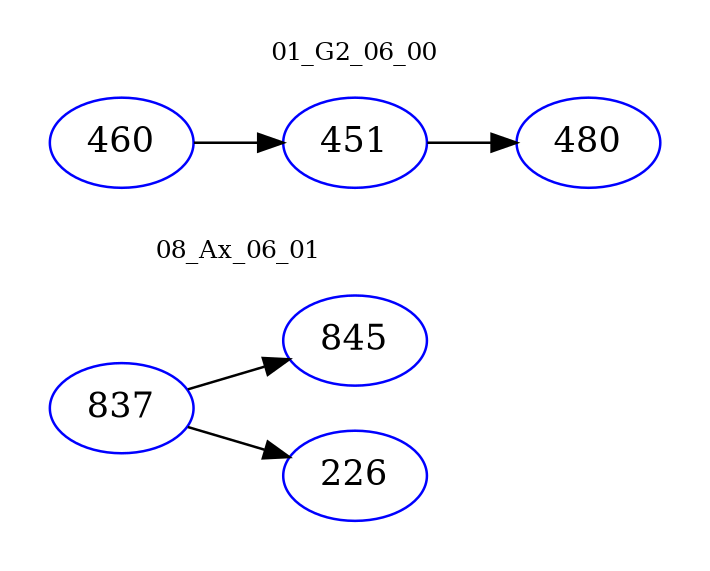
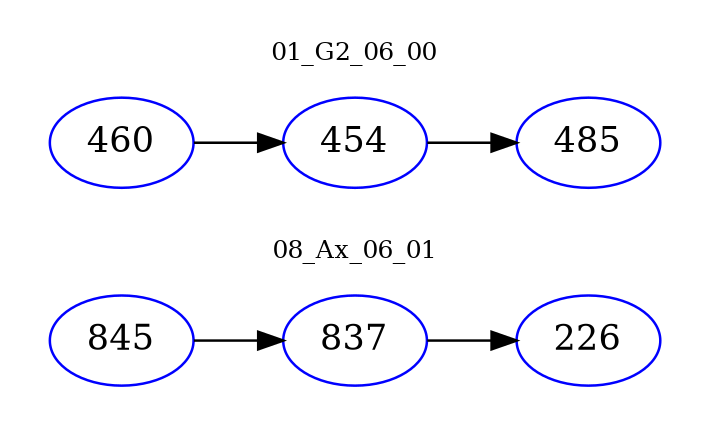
  digraph {
    rankdir=LR
    node [color=blue]
    edge [color=black]
    n1 [label=837]
    n2 [label=226]
    n3 [label=845]
    n4 [label=460]
-   n5 [label=451]
-   n6 [label=480]
+   n5 [label=454]
+   n6 [label=485]
    subgraph cluster_1 {
      color=white
      fontsize=10
      label="08_Ax_06_01"
      n1
      n2
      n3
    }
    subgraph cluster_2 {
      color=white
      fontsize=10
      label="01_G2_06_00"
      n4
      n5
      n6
    }
    n1 -> n2
-   n1 -> n3
+   n3 -> n1
    n4 -> n5
    n5 -> n6
  }
